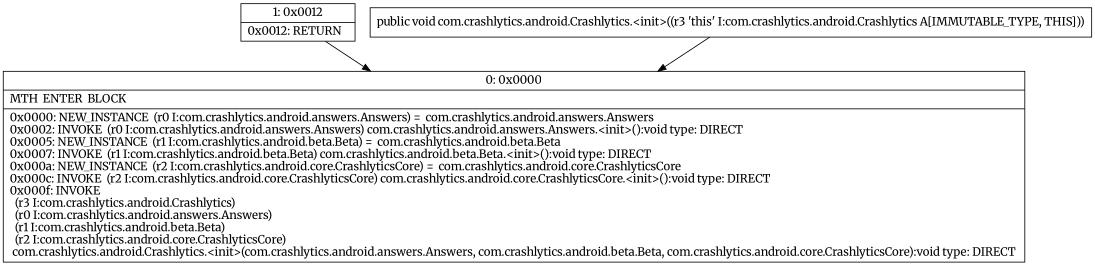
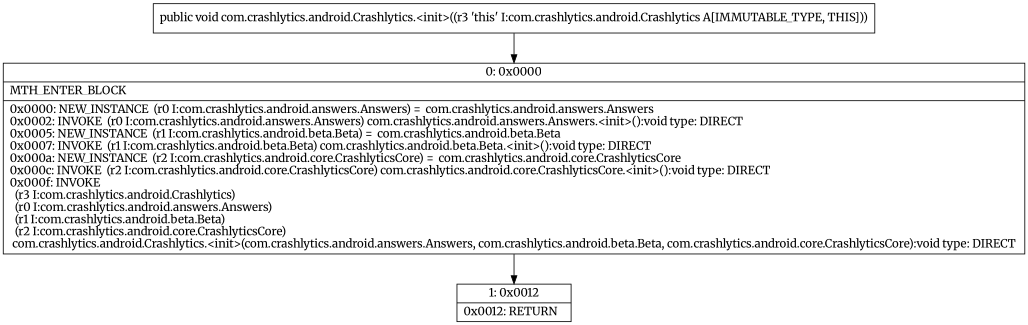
  digraph {
    fontname=Merriweather
    node [shape=record fontname=Merriweather]
    edge [fontname=Merriweather]
    n1 [label="{0\:\ 0x0000|MTH_ENTER_BLOCK\l|0x0000: NEW_INSTANCE  (r0 I:com.crashlytics.android.answers.Answers) =  com.crashlytics.android.answers.Answers \l0x0002: INVOKE  (r0 I:com.crashlytics.android.answers.Answers) com.crashlytics.android.answers.Answers.\<init\>():void type: DIRECT \l0x0005: NEW_INSTANCE  (r1 I:com.crashlytics.android.beta.Beta) =  com.crashlytics.android.beta.Beta \l0x0007: INVOKE  (r1 I:com.crashlytics.android.beta.Beta) com.crashlytics.android.beta.Beta.\<init\>():void type: DIRECT \l0x000a: NEW_INSTANCE  (r2 I:com.crashlytics.android.core.CrashlyticsCore) =  com.crashlytics.android.core.CrashlyticsCore \l0x000c: INVOKE  (r2 I:com.crashlytics.android.core.CrashlyticsCore) com.crashlytics.android.core.CrashlyticsCore.\<init\>():void type: DIRECT \l0x000f: INVOKE  \l  (r3 I:com.crashlytics.android.Crashlytics)\l  (r0 I:com.crashlytics.android.answers.Answers)\l  (r1 I:com.crashlytics.android.beta.Beta)\l  (r2 I:com.crashlytics.android.core.CrashlyticsCore)\l com.crashlytics.android.Crashlytics.\<init\>(com.crashlytics.android.answers.Answers, com.crashlytics.android.beta.Beta, com.crashlytics.android.core.CrashlyticsCore):void type: DIRECT \l}"]
    n2 [label="{1\:\ 0x0012|0x0012: RETURN   \l}"]
    n3 [label="{public void com.crashlytics.android.Crashlytics.\<init\>((r3 'this' I:com.crashlytics.android.Crashlytics A[IMMUTABLE_TYPE, THIS])) }"]
-   n2 -> n1
+   n1 -> n2
    n3 -> n1
  }
